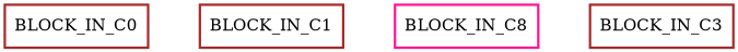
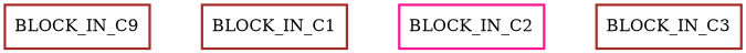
  digraph {
    mindist=1.0
    nodesep=0.6
    rankdir=TB
    ranksep=1.0
    root=Demo
    node [beamproc=undefined bpentry=false bpexit=false color=brown fillcolor=white flags="0x0070a007" patentry=true patexit=true penwidth=2 qhi=true qil=true qlo=true shape=rectangle style=filled tperiod=100000000 type=block]
-   BLOCK_IN_C0 [cpu=0 pattern=IN_C0]
+   BLOCK_IN_C0 [cpu=0 pattern=IN_C0 label=BLOCK_IN_C9]
    BLOCK_IN_C1 [cpu=1 pattern=IN_C1]
-   BLOCK_IN_C2 [color=deeppink cpu=2 pattern=IN_C2 label=BLOCK_IN_C8]
+   BLOCK_IN_C2 [color=deeppink cpu=2 pattern=IN_C2]
    BLOCK_IN_C3 [cpu=3 pattern=IN_C3]
  }
